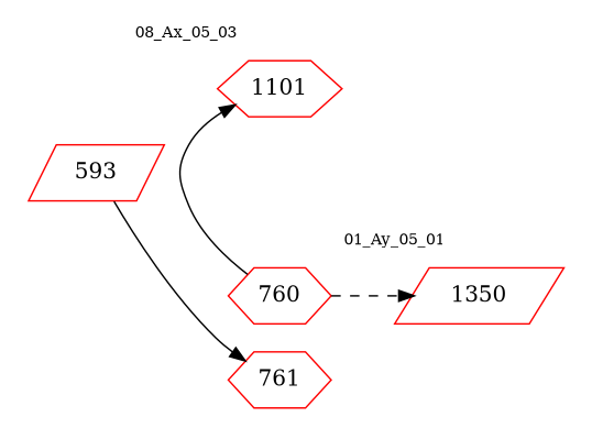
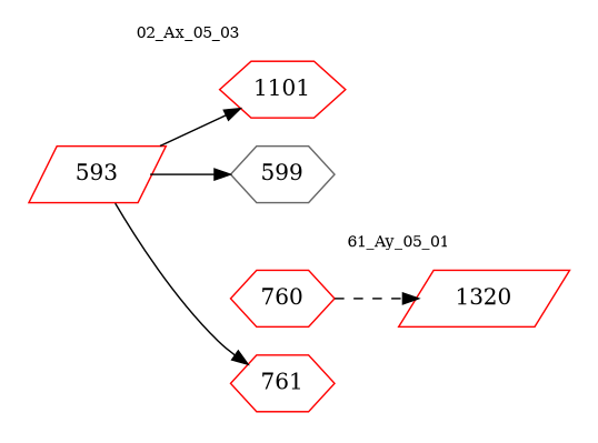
  digraph {
    rankdir=LR
    node [color=red shape=hexagon]
    edge [color=black style=solid]
    n1 [label=760]
    n2 [label=761]
-   n3 [label=1350 shape=parallelogram]
+   n3 [label=1320 shape=parallelogram]
    n4 [label=593 shape=parallelogram]
+   n5 [color=gray40 label=599]
    n6 [label=1101]
    subgraph cluster_1 {
      color=white
      fontsize=10
-     label="01_Ay_05_01"
+     label="61_Ay_05_01"
      n1
      n2
      n3
    }
    subgraph cluster_2 {
      color=white
      fontsize=10
-     label="08_Ax_05_03"
+     label="02_Ax_05_03"
      n4
+     n5
      n6
    }
    n1 -> n3 [style=dashed]
    n4 -> n2
-   n1 -> n6
+   n4 -> n5
+   n4 -> n6
  }
